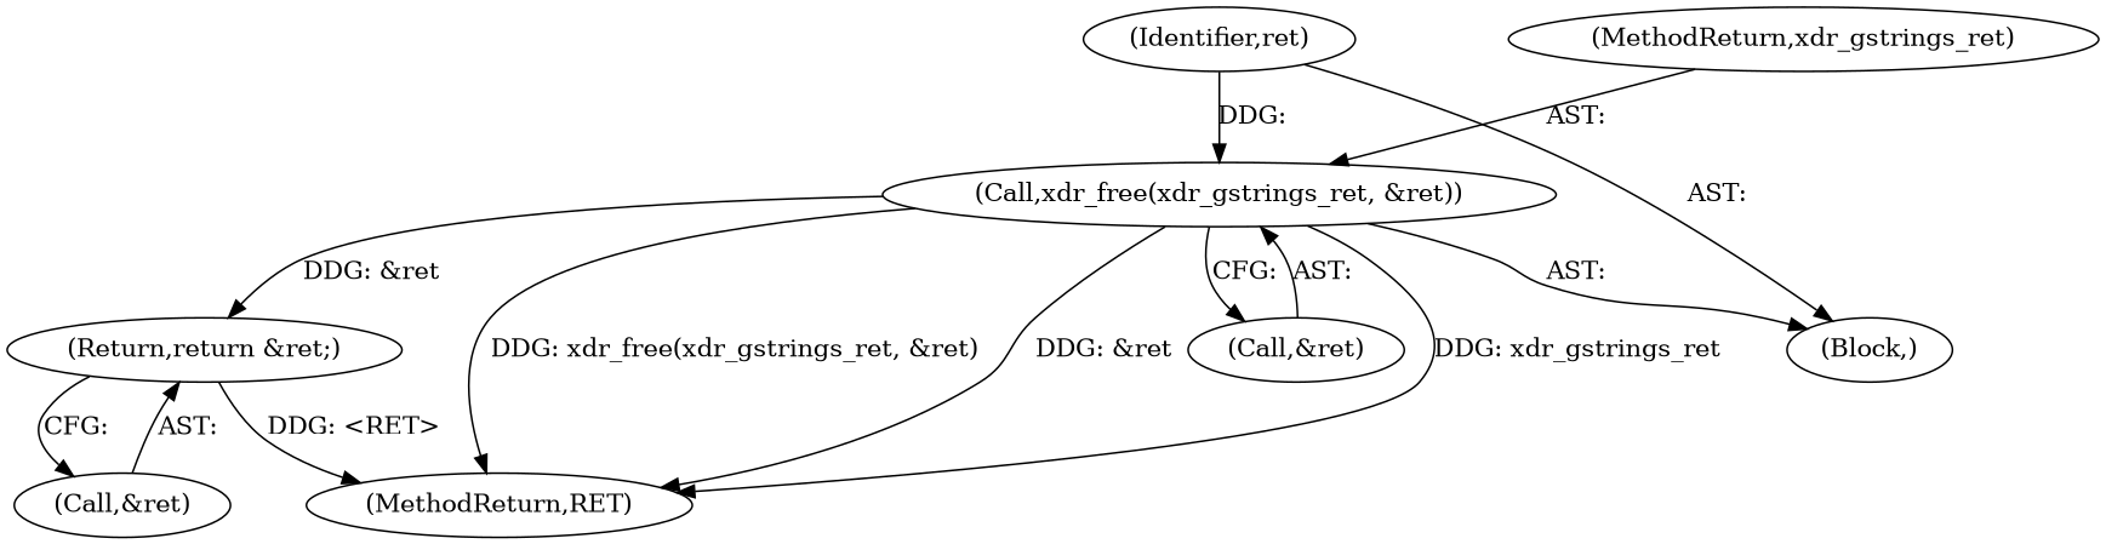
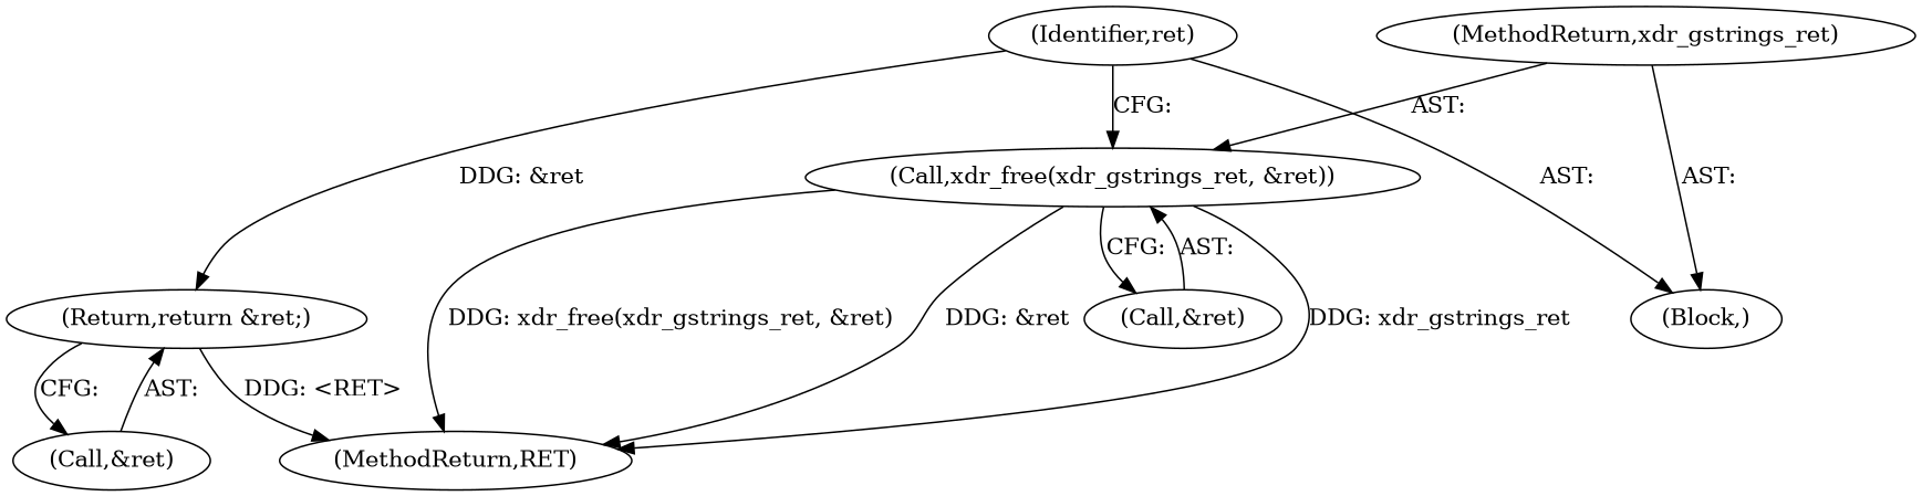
  digraph {
    n1 [label="(Call,xdr_free(xdr_gstrings_ret, &ret))"]
    n2 [label="(Return,return &ret;)"]
    n3 [label="(Call,&ret)"]
    n4 [label="(Block,)"]
    n5 [label="(MethodReturn,RET)"]
    n6 [label="(Call,&ret)"]
    n7 [label="(MethodReturn,xdr_gstrings_ret)"]
    n8 [label="(Identifier,ret)"]
-   n1 -> n2 [label="DDG: &ret"]
+   n8 -> n2 [label="DDG: &ret"]
    n1 -> n3 [label="CFG: "]
-   n1 -> n4 [label="AST: "]
+   n7 -> n4 [label="AST: "]
    n1 -> n5 [label="DDG: xdr_gstrings_ret"]
    n1 -> n5 [label="DDG: xdr_free(xdr_gstrings_ret, &ret)"]
    n1 -> n5 [label="DDG: &ret"]
    n2 -> n5 [label="DDG: <RET>"]
    n2 -> n6 [label="CFG: "]
    n3 -> n1 [label="AST: "]
    n6 -> n2 [label="AST: "]
    n7 -> n1 [label="AST: "]
-   n8 -> n1 [label="DDG: "]
+   n8 -> n1 [label="CFG: "]
    n8 -> n4 [label="AST: "]
  }
